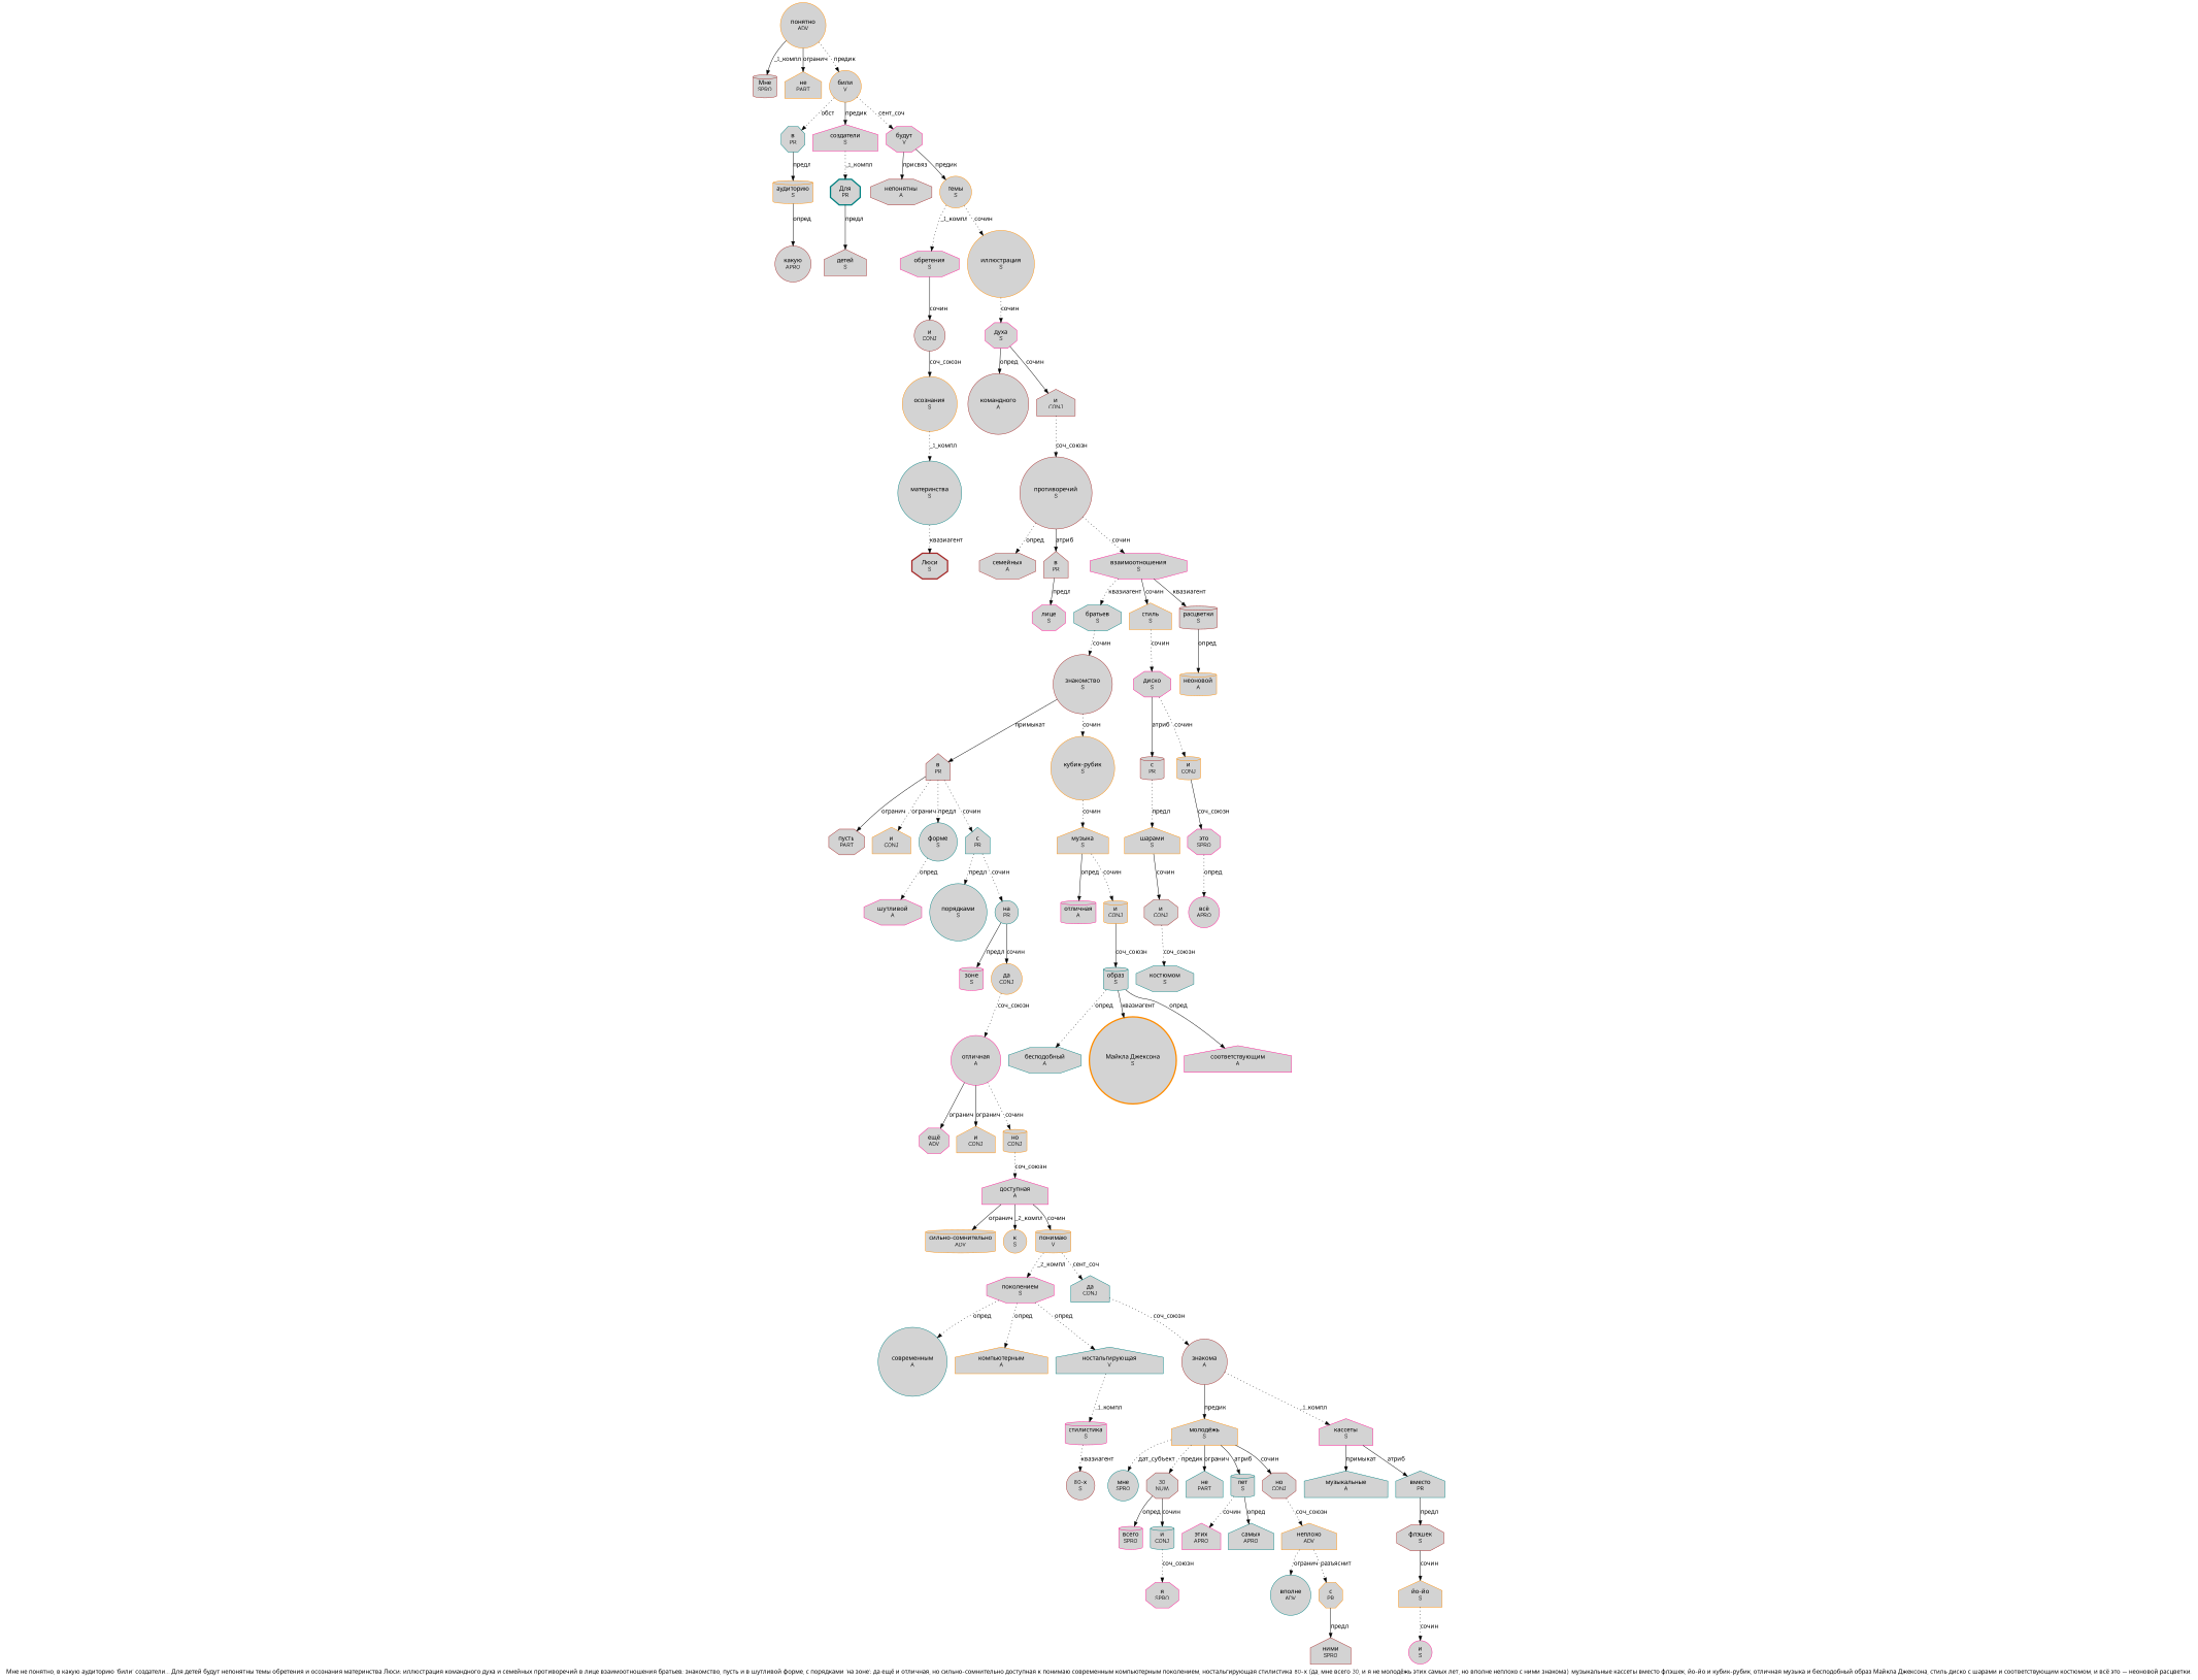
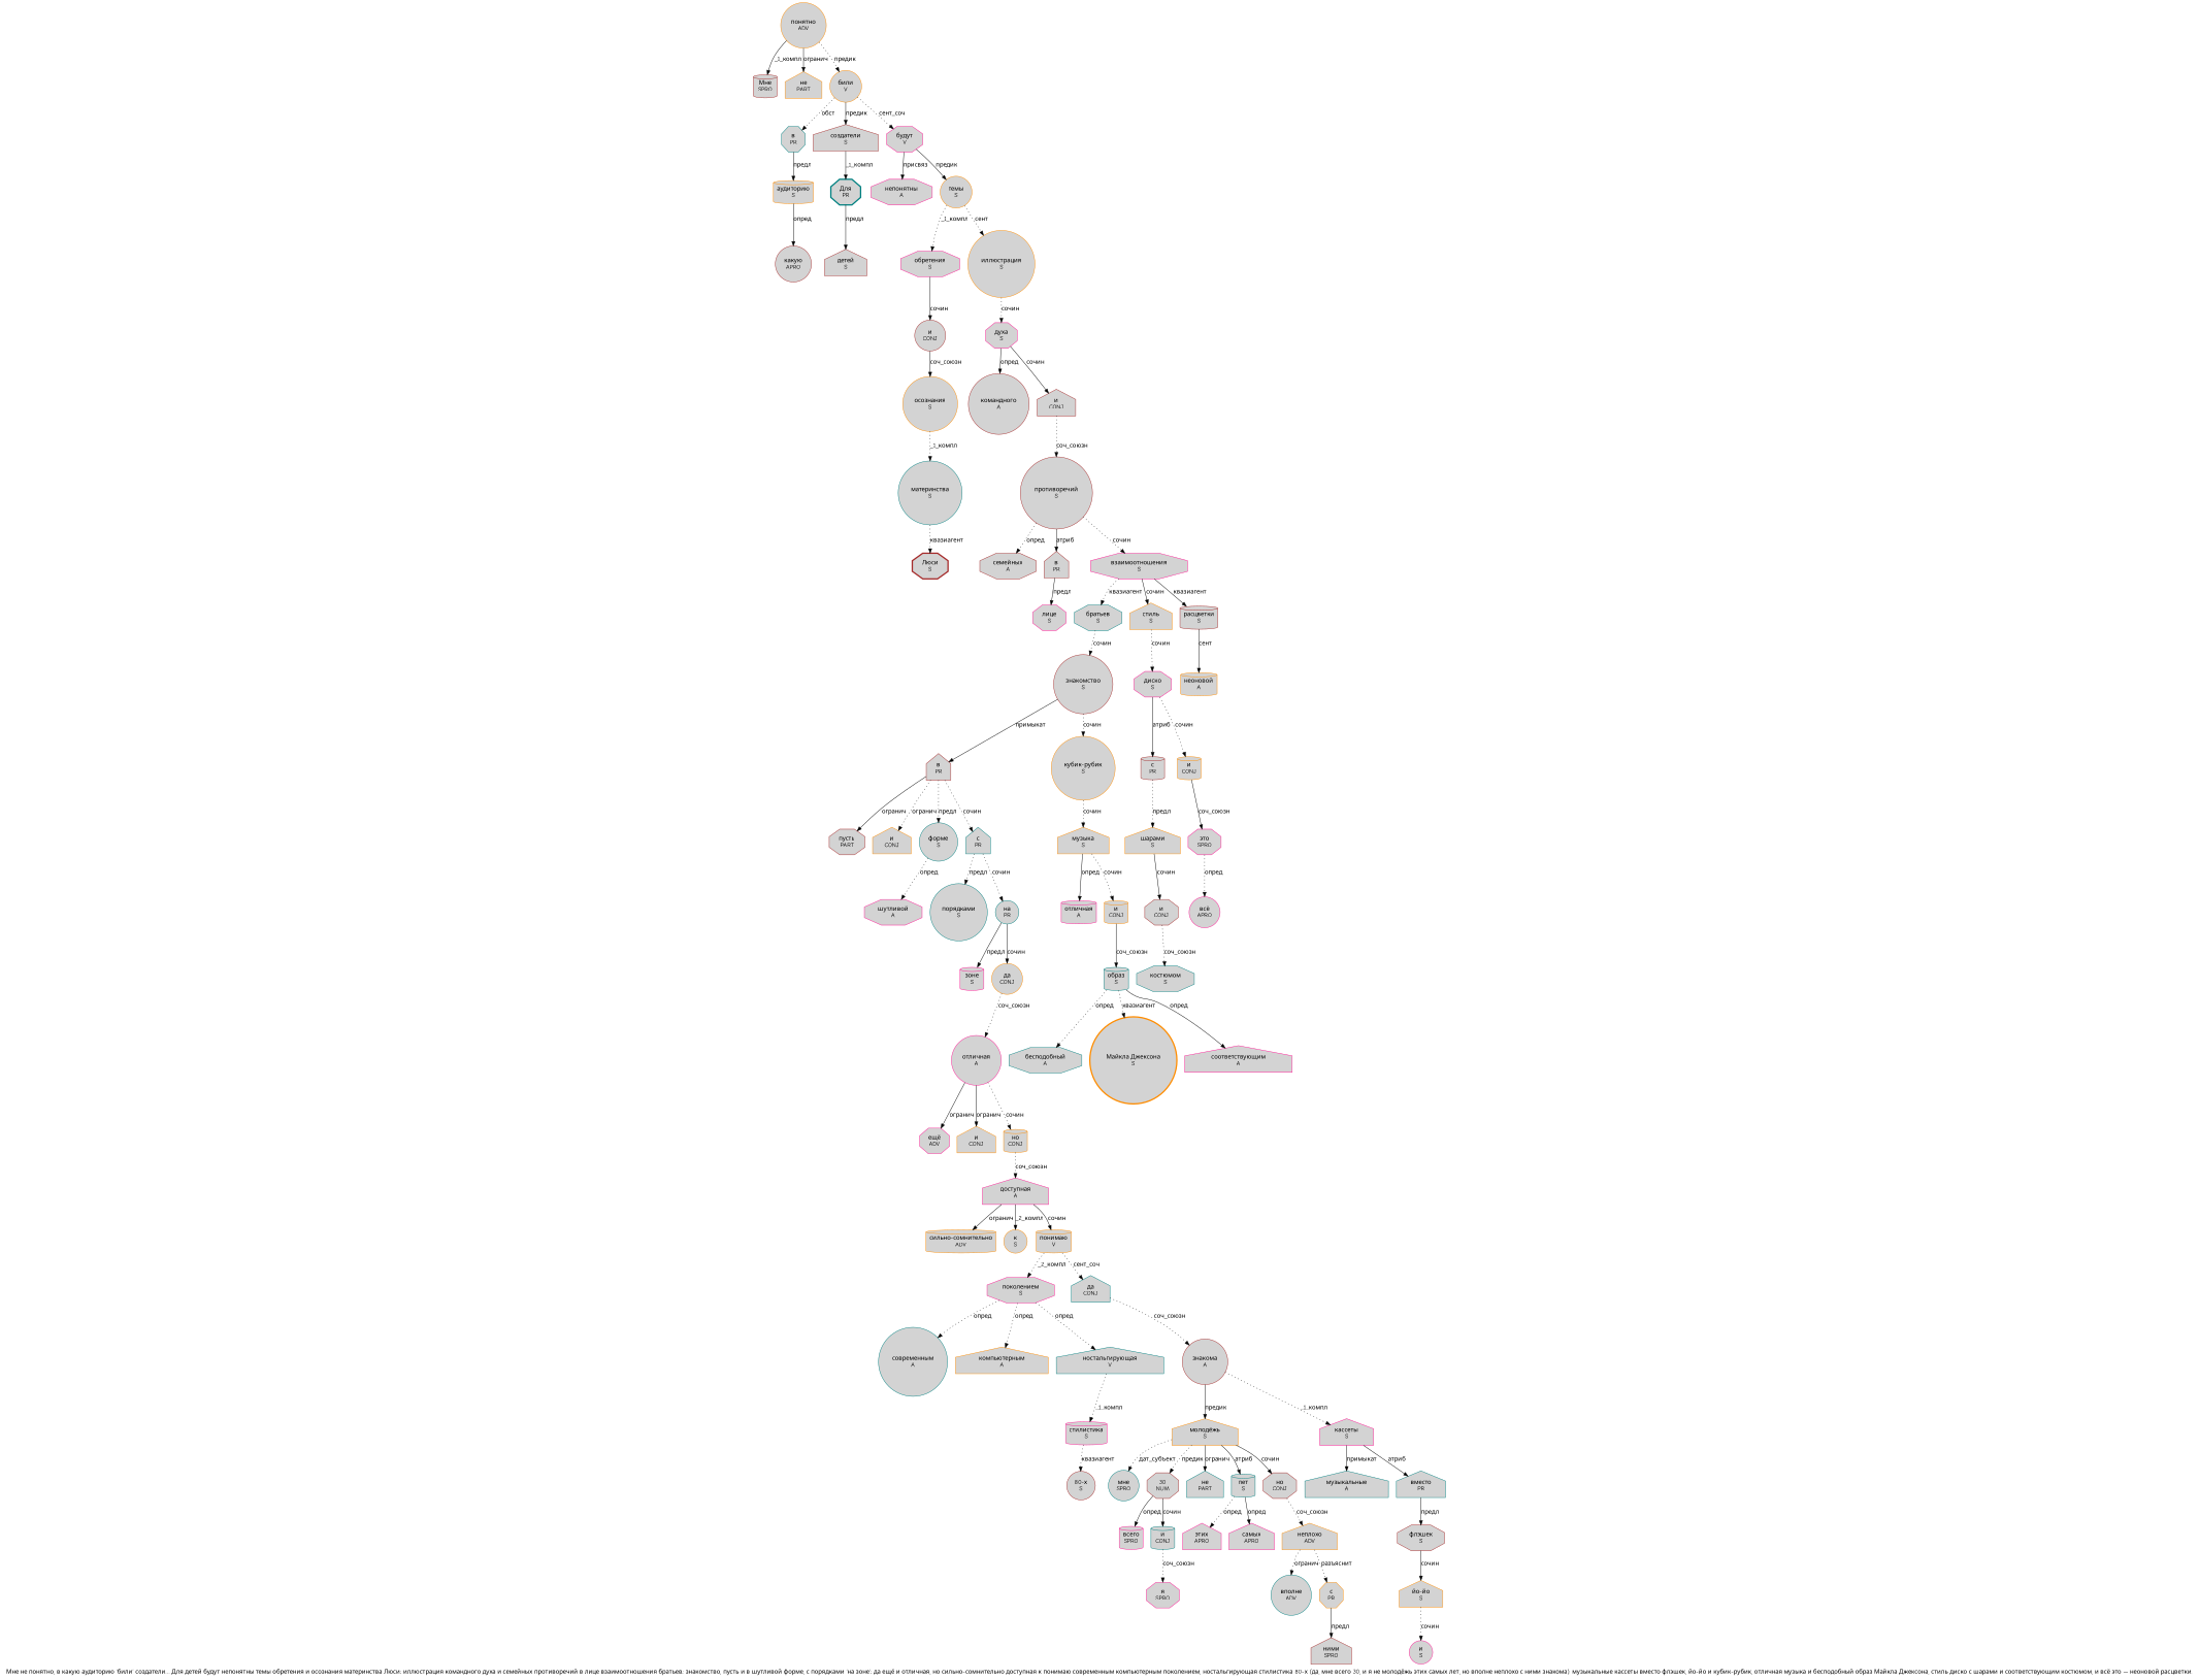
  digraph {
    fontname="Comic Neue"
    label="Мне не понятно, в какую аудиторию ‘били’ создатели… Для детей будут непонятны темы обретения и осознания материнства Люси; иллюстрация командного духа и семейных противоречий в лице взаимоотношения братьев; знакомство, пусть и в шутливой форме, с порядками ‘на зоне’; да ещё и отличная, но сильно-сомнительно доступная к понимаю современным компьютерным поколением, ностальгирующая стилистика 80-х (да, мне всего 30, и я не молодёжь этих самых лет, но вполне неплохо с ними знакома): музыкальные кассеты вместо флэшек, йо-йо и кубик-рубик, отличная музыка и бесподобный образ Майкла Джексона, стиль диско с шарами и соответствующим костюмом, и всё это — неоновой расцветки."
    node [color=darkorange fillcolor=lightgray fontname="Comic Neue" penwidth=1 shape=house style=filled]
    edge [fontname="Comic Neue" style=dotted]
    n1 [color=brown label="Мне\nSPRO" shape=cylinder]
    n2 [label="не\nPART"]
    n3 [label="понятно\nADV" shape=circle]
    n4 [label="били\nV" shape=circle]
    n5 [color=teal label="в\nPR" shape=octagon]
-   n6 [color=deeppink label="создатели\nS"]
+   n6 [color=brown label="создатели\nS"]
    n7 [color=deeppink label="будут\nV" shape=octagon]
    n8 [label="аудиторию\nS" shape=cylinder]
    n9 [color=brown label="какую\nAPRO" shape=circle]
    n10 [color=teal label="Для\nPR" penwidth=3 shape=octagon]
-   n11 [color=brown label="непонятны\nA" shape=octagon]
+   n11 [color=deeppink label="непонятны\nA" shape=octagon]
    n12 [label="темы\nS" shape=circle]
    n13 [color=brown label="детей\nS"]
    n14 [color=deeppink label="обретения\nS" shape=octagon]
    n15 [label="иллюстрация\nS" shape=circle]
    n16 [color=brown label="и\nCONJ" shape=circle]
    n17 [color=deeppink label="духа\nS" shape=octagon]
    n18 [label="осознания\nS" shape=circle]
    n19 [color=teal label="материнства\nS" shape=circle]
    n20 [color=brown label="Люси\nS" penwidth=3 shape=octagon]
    n21 [color=brown label="командного\nA" shape=circle]
    n22 [color=brown label="и\nCONJ"]
    n23 [color=brown label="противоречий\nS" shape=circle]
    n24 [color=brown label="семейных\nA" shape=octagon]
    n25 [color=brown label="в\nPR"]
    n26 [color=deeppink label="взаимоотношения\nS" shape=octagon]
    n27 [color=deeppink label="лице\nS" shape=octagon]
    n28 [color=teal label="братьев\nS" shape=octagon]
    n29 [label="стиль\nS"]
    n30 [color=brown label="расцветки\nS" shape=cylinder]
    n31 [color=brown label="знакомство\nS" shape=circle]
    n32 [color=deeppink label="диско\nS" shape=octagon]
    n33 [label="неоновой\nA" shape=cylinder]
    n34 [color=brown label="в\nPR"]
    n35 [label="кубик-рубик\nS" shape=circle]
    n36 [color=brown label="пусть\nPART" shape=octagon]
    n37 [label="и\nCONJ"]
    n38 [color=teal label="форме\nS" shape=circle]
    n39 [color=teal label="с\nPR"]
    n40 [label="музыка\nS"]
    n41 [color=deeppink label="шутливой\nA" shape=octagon]
    n42 [color=teal label="порядками\nS" shape=circle]
    n43 [color=teal label="на\nPR" shape=circle]
    n44 [color=deeppink label="зоне\nS" shape=cylinder]
    n45 [label="да\nCONJ" shape=circle]
    n46 [color=deeppink label="отличная\nA" shape=circle]
    n47 [color=deeppink label="ещё\nADV" shape=octagon]
    n48 [label="и\nCONJ"]
    n49 [label="но\nCONJ" shape=cylinder]
    n50 [color=deeppink label="доступная\nA"]
    n51 [label="сильно-сомнительно\nADV" shape=cylinder]
    n52 [label="к\nS" shape=circle]
    n53 [label="понимаю\nV" shape=cylinder]
    n54 [color=deeppink label="поколением\nS" shape=octagon]
    n55 [color=teal label="да\nCONJ"]
    n56 [color=teal label="современным\nA" shape=circle]
    n57 [label="компьютерным\nA"]
    n58 [color=teal label="ностальгирующая\nV"]
    n59 [color=brown label="знакома\nA" shape=circle]
    n60 [color=deeppink label="стилистика\nS" shape=cylinder]
    n61 [color=brown label="80-х\nS" shape=circle]
    n62 [label="молодёжь\nS"]
    n63 [color=deeppink label="кассеты\nS"]
    n64 [color=teal label="мне\nSPRO" shape=circle]
    n65 [color=deeppink label="всего\nSPRO" shape=cylinder]
    n66 [color=brown label="30\nNUM" shape=octagon]
    n67 [color=teal label="и\nCONJ" shape=cylinder]
    n68 [color=deeppink label="я\nSPRO" shape=octagon]
    n69 [color=teal label="не\nPART"]
    n70 [color=teal label="лет\nS" shape=cylinder]
    n71 [color=brown label="но\nCONJ" shape=octagon]
    n72 [color=deeppink label="этих\nAPRO"]
-   n73 [color=teal label="самых\nAPRO"]
+   n73 [color=deeppink label="самых\nAPRO"]
    n74 [label="неплохо\nADV"]
    n75 [color=teal label="вполне\nADV" shape=circle]
    n76 [label="с\nPR" shape=octagon]
    n77 [color=brown label="ними\nSPRO"]
    n78 [color=teal label="музыкальные\nA"]
    n79 [color=teal label="вместо\nPR"]
    n80 [color=brown label="флэшек\nS" shape=octagon]
    n81 [label="йо-йо\nS"]
    n82 [color=deeppink label="и\nS" shape=circle]
    n83 [color=deeppink label="отличная\nA" shape=cylinder]
    n84 [label="и\nCONJ" shape=cylinder]
    n85 [color=teal label="образ\nS" shape=cylinder]
    n86 [color=teal label="бесподобный\nA" shape=octagon]
    n87 [label="Майкла Джексона\nS" penwidth=3 shape=circle]
    n88 [color=deeppink label="соответствующим\nA"]
    n89 [color=brown label="с\nPR" shape=cylinder]
    n90 [label="и\nCONJ" shape=cylinder]
    n91 [label="шарами\nS"]
    n92 [color=deeppink label="это\nSPRO" shape=octagon]
    n93 [color=brown label="и\nCONJ" shape=octagon]
    n94 [color=teal label="костюмом\nS" shape=octagon]
    n95 [color=deeppink label="всё\nAPRO" shape=circle]
    n3 -> n1 [label="_1_компл" style=solid]
    n3 -> n2 [label="огранич" style=solid]
    n3 -> n4 [label="предик"]
    n4 -> n5 [label="обст"]
    n4 -> n6 [label="предик" style=solid]
    n4 -> n7 [label="сент_соч"]
    n5 -> n8 [label="предл" style=solid]
-   n6 -> n10 [label="_1_компл"]
+   n6 -> n10 [label="_1_компл" style=solid]
    n7 -> n11 [label="присвяз" style=solid]
    n7 -> n12 [label="предик" style=solid]
    n8 -> n9 [label="опред" style=solid]
    n10 -> n13 [label="предл" style=solid]
    n12 -> n14 [label="_1_компл"]
-   n12 -> n15 [label="сочин"]
+   n12 -> n15 [label="сент"]
    n14 -> n16 [label="сочин" style=solid]
    n15 -> n17 [label="сочин"]
    n16 -> n18 [label="соч_союзн" style=solid]
    n17 -> n21 [label="опред" style=solid]
    n17 -> n22 [label="сочин" style=solid]
    n18 -> n19 [label="_1_компл"]
    n19 -> n20 [label="квазиагент"]
    n22 -> n23 [label="соч_союзн"]
    n23 -> n24 [label="опред"]
    n23 -> n25 [label="атриб" style=solid]
    n23 -> n26 [label="сочин"]
    n25 -> n27 [label="предл" style=solid]
    n26 -> n28 [label="квазиагент"]
    n26 -> n29 [label="сочин" style=solid]
    n26 -> n30 [label="квазиагент" style=solid]
    n28 -> n31 [label="сочин"]
    n29 -> n32 [label="сочин"]
-   n30 -> n33 [label="опред" style=solid]
+   n30 -> n33 [label="сент" style=solid]
    n31 -> n34 [label="примыкат" style=solid]
    n31 -> n35 [label="сочин"]
    n32 -> n89 [label="атриб" style=solid]
    n32 -> n90 [label="сочин"]
    n34 -> n36 [label="огранич" style=solid]
    n34 -> n37 [label="огранич"]
    n34 -> n38 [label="предл"]
    n34 -> n39 [label="сочин"]
    n35 -> n40 [label="сочин"]
    n38 -> n41 [label="опред"]
    n39 -> n42 [label="предл"]
    n39 -> n43 [label="сочин"]
    n40 -> n83 [label="опред" style=solid]
    n40 -> n84 [label="сочин"]
    n43 -> n44 [label="предл" style=solid]
    n43 -> n45 [label="сочин" style=solid]
    n45 -> n46 [label="соч_союзн"]
    n46 -> n47 [label="огранич" style=solid]
    n46 -> n48 [label="огранич" style=solid]
    n46 -> n49 [label="сочин"]
    n49 -> n50 [label="соч_союзн"]
    n50 -> n51 [label="огранич" style=solid]
    n50 -> n52 [label="_2_компл" style=solid]
    n50 -> n53 [label="сочин" style=solid]
    n53 -> n54 [label="_2_компл"]
    n53 -> n55 [label="сент_соч"]
    n54 -> n56 [label="опред"]
    n54 -> n57 [label="опред"]
    n54 -> n58 [label="опред"]
    n55 -> n59 [label="соч_союзн"]
    n58 -> n60 [label="_1_компл"]
    n59 -> n62 [label="предик" style=solid]
    n59 -> n63 [label="_1_компл"]
    n60 -> n61 [label="квазиагент"]
    n62 -> n64 [label="дат_субъект"]
    n62 -> n66 [label="предик"]
    n62 -> n69 [label="огранич" style=solid]
    n62 -> n70 [label="атриб" style=solid]
    n62 -> n71 [label="сочин" style=solid]
    n63 -> n78 [label="примыкат" style=solid]
    n63 -> n79 [label="атриб" style=solid]
    n66 -> n65 [label="опред" style=solid]
    n66 -> n67 [label="сочин" style=solid]
    n67 -> n68 [label="соч_союзн"]
-   n70 -> n72 [label="сочин"]
+   n70 -> n72 [label="опред"]
    n70 -> n73 [label="опред" style=solid]
    n71 -> n74 [label="соч_союзн"]
    n74 -> n75 [label="огранич"]
    n74 -> n76 [label="разъяснит"]
    n76 -> n77 [label="предл" style=solid]
    n79 -> n80 [label="предл" style=solid]
    n80 -> n81 [label="сочин" style=solid]
    n81 -> n82 [label="сочин"]
    n84 -> n85 [label="соч_союзн" style=solid]
    n85 -> n86 [label="опред"]
-   n85 -> n87 [label="квазиагент" style=solid]
+   n85 -> n87 [label="квазиагент"]
    n85 -> n88 [label="опред" style=solid]
    n89 -> n91 [label="предл"]
    n90 -> n92 [label="соч_союзн" style=solid]
    n91 -> n93 [label="сочин" style=solid]
    n92 -> n95 [label="опред"]
    n93 -> n94 [label="соч_союзн"]
  }
